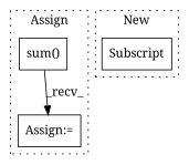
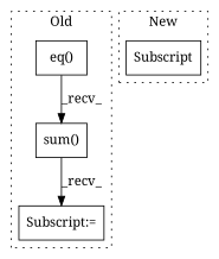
  digraph {
    fontname="Noto Serif"
    node [a=75 fontname="Noto Serif" shape=box]
    edge [fontname="Noto Serif"]
-   n2 [a=68 l=4 label="Assign:=" s=2913]
+   n1 [l="13,1" label="eq()" s="2846,2865"]
+   n2 [a=68 l=4 label="Subscript:=" s=2913]
    n3 [l=26 label="sum()" s=2846]
    n4 [a=63 l="9,0" label=Subscript s="1880,0"]
    subgraph cluster_1 {
-     label=Assign
+     label=Old
      style=dotted
+     n1
      n2
      n3
    }
    subgraph cluster_2 {
      label=New
      style=dotted
      n4
    }
+   n1 -> n3 [label=_recv_]
    n3 -> n2 [label=_recv_]
  }
